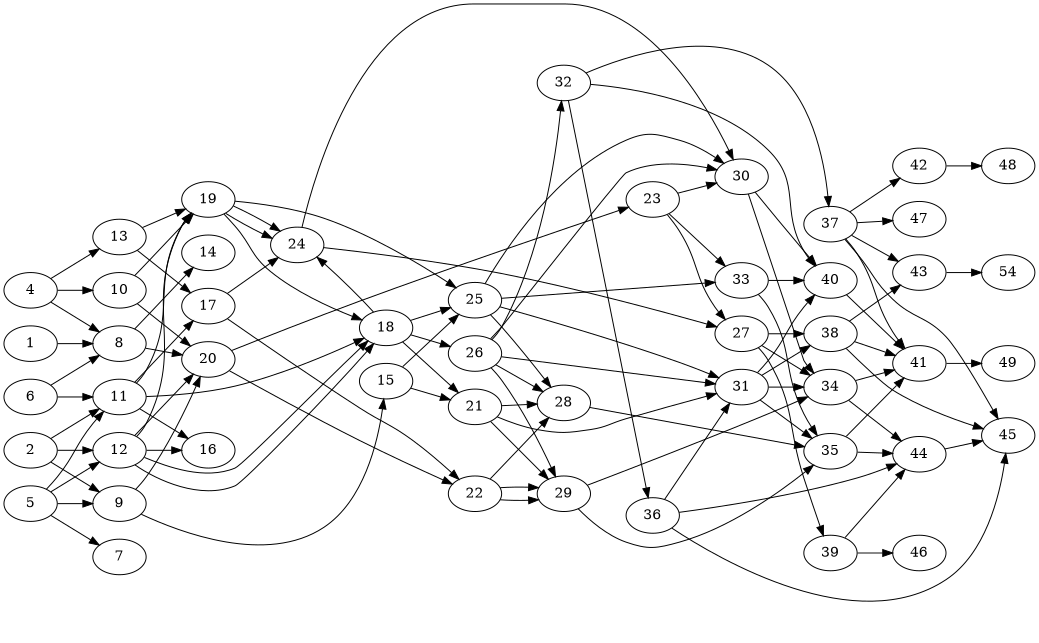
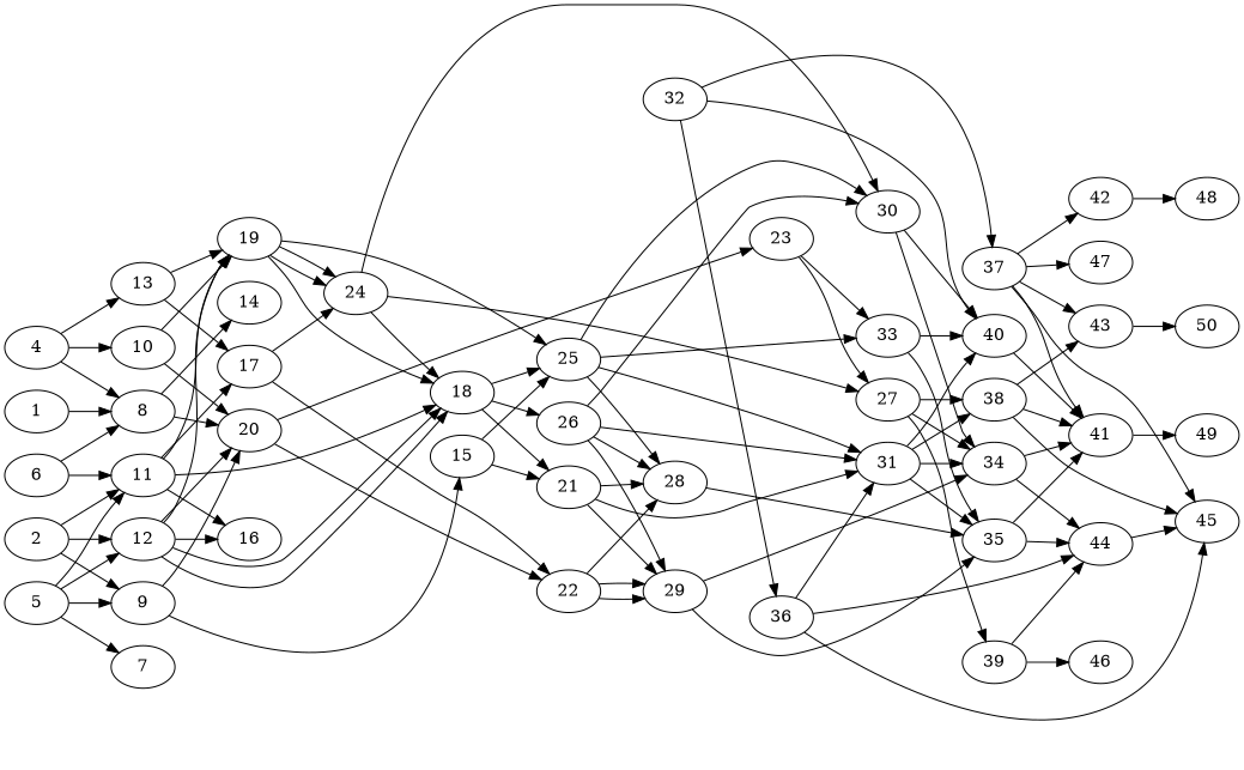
  digraph {
    rankdir=LR
    node [alpha=0.05]
    1 [alpha=0.08 expect_size=29393920]
    8 [alpha=0.06 expect_size=27150336]
    14 [alpha=0.15 expect_size=27613184]
    20 [alpha=0.13 expect_size=19107840]
    22 [alpha=0.13 expect_size=49624064]
    23 [alpha=0.20 expect_size=20789248]
    2 [alpha=0.07 expect_size=16272384]
    9 [alpha=0.10 expect_size=5451776]
    11 [alpha=0.03 expect_size=18791424]
    12 [alpha=0.08 expect_size=38013952]
    15 [alpha=0.16 expect_size=32291840]
    19 [alpha=0.15 expect_size=43856896]
    16 [alpha=0.06 expect_size=26991616]
    17 [alpha=0.13 expect_size=39142400]
    18 [alpha=0.15 expect_size=30784512]
    21 [alpha=0.01 expect_size=41441280]
    25 [alpha=0.14 expect_size=39628800]
    24 [alpha=0.15 expect_size=5303296]
    26 [expect_size=30751744]
    4 [alpha=0.02 expect_size=27138048]
    10 [alpha=0.09 expect_size=39691264]
    13 [alpha=0.13 expect_size=7613440]
    5 [alpha=0.18 expect_size=12865536]
    7 [alpha=0.16 expect_size=27557888]
    6 [expect_size=32371712]
    28 [alpha=0.14 expect_size=28873728]
    29 [alpha=0.04 expect_size=17565696]
    27 [expect_size=44727296]
    30 [alpha=0.08 expect_size=6368256]
    33 [expect_size=21501952]
    31 [alpha=0.17 expect_size=36562944]
    32 [alpha=0.01 expect_size=37931008]
    34 [alpha=0.20 expect_size=20458496]
    38 [alpha=0.09 expect_size=19495936]
    39 [expect_size=5790720]
    35 [expect_size=9510912]
    40 [alpha=0.07 expect_size=14180352]
    36 [alpha=0.20 expect_size=43467776]
    37 [alpha=0.09 expect_size=7900160]
    41 [expect_size=31926272]
    44 [alpha=0.07 expect_size=40177664]
    45 [expect_size=39049216]
    43 [alpha=0.04 expect_size=27353088]
    46 [alpha=0.13 expect_size=51019776]
    42 [alpha=0.01 expect_size=25393152]
    47 [alpha=0.18 expect_size=50650112]
    49 [alpha=0.14 expect_size=45763584]
-   50 [alpha=0.15 expect_size=11032576 label=54]
+   50 [alpha=0.15 expect_size=11032576]
    48 [alpha=0.13 expect_size=24655872]
    1 -> 8
    8 -> 14
    8 -> 20
    20 -> 22
    20 -> 23
    22 -> 28
    22 -> 29
    22 -> 29
    23 -> 27
-   23 -> 30
    23 -> 33
    2 -> 9
    2 -> 11
    2 -> 12
    9 -> 20
    9 -> 15
    11 -> 19
    11 -> 16
    11 -> 17
    11 -> 18
    12 -> 20
    12 -> 19
    12 -> 16
    12 -> 18
    12 -> 18
    15 -> 21
    15 -> 25
    19 -> 18
    19 -> 25
    19 -> 24
    19 -> 24
    17 -> 22
    17 -> 24
    18 -> 21
    18 -> 25
-   18 -> 24
+   24 -> 18
    18 -> 26
    21 -> 28
    21 -> 29
    21 -> 31
    25 -> 28
    25 -> 30
    25 -> 33
    25 -> 31
    24 -> 27
    24 -> 30
    26 -> 28
    26 -> 29
    26 -> 30
    26 -> 31
-   26 -> 32
    4 -> 8
    4 -> 10
    4 -> 13
    10 -> 20
    10 -> 19
    13 -> 19
    13 -> 17
    5 -> 9
    5 -> 11
    5 -> 12
    5 -> 7
    6 -> 8
    6 -> 11
    28 -> 35
    29 -> 34
    29 -> 35
    27 -> 34
    27 -> 38
    27 -> 39
    30 -> 34
    30 -> 40
    33 -> 35
    33 -> 40
    31 -> 34
    31 -> 38
    31 -> 35
    31 -> 40
    32 -> 40
    32 -> 36
    32 -> 37
    34 -> 41
    34 -> 44
    38 -> 41
    38 -> 45
    38 -> 43
    39 -> 44
    39 -> 46
    35 -> 41
    35 -> 44
    40 -> 41
    36 -> 31
    36 -> 44
    36 -> 45
    37 -> 41
    37 -> 45
    37 -> 43
    37 -> 42
    37 -> 47
    41 -> 49
    44 -> 45
    43 -> 50
    42 -> 48
  }
